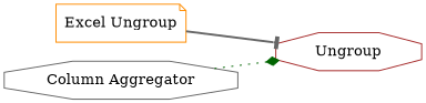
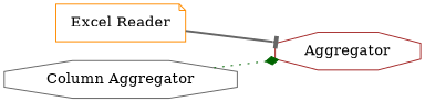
  digraph {
    rankdir=LR
    node [shape=octagon]
-   n1 [color=darkorange label="Excel Ungroup" shape=note]
-   n2 [color=brown label=Ungroup]
+   n1 [color=darkorange label="Excel Reader" shape=note]
+   n2 [color=brown label=Aggregator]
    n3 [color=gray40 label="Column Aggregator"]
    n1 -> n2 [arrowhead=tee color=gray40 style=bold]
    n3 -> n2 [arrowhead=diamond color=darkgreen style=dotted]
  }
